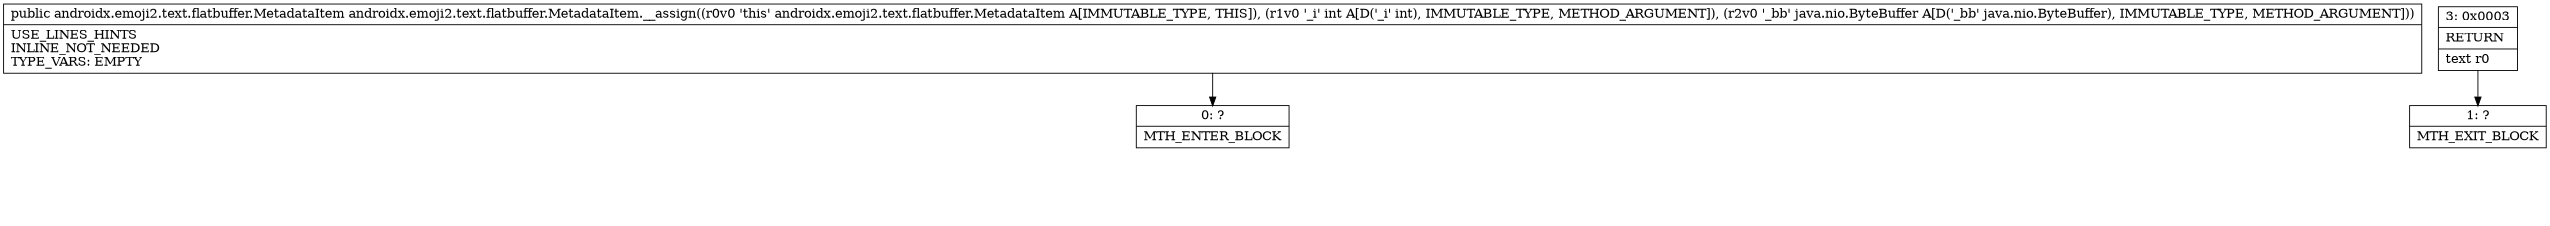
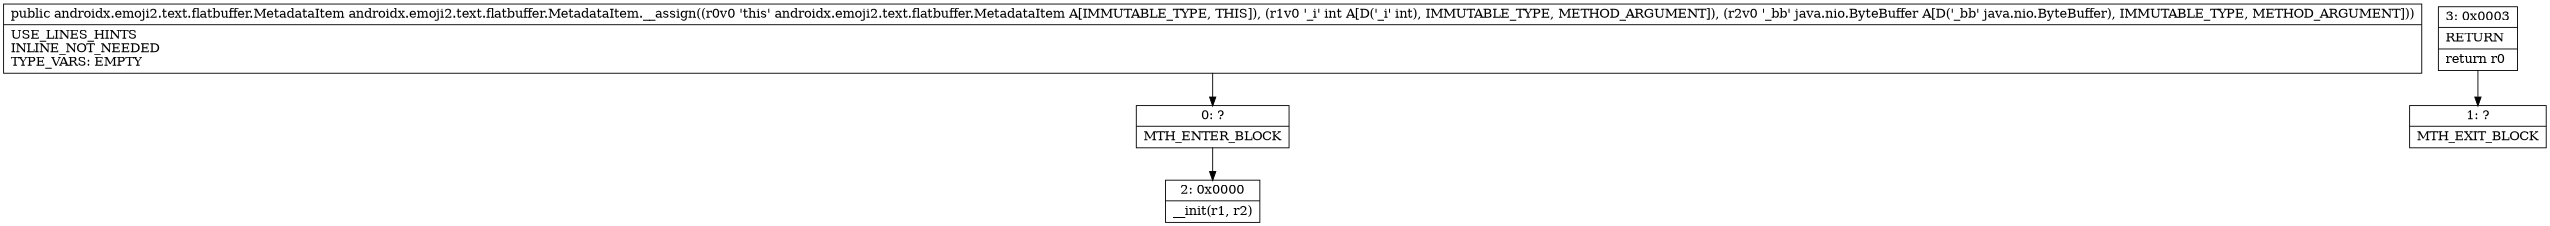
  digraph {
    node [shape=record]
    n1 [label="{0\:\ ?|MTH_ENTER_BLOCK\l}"]
-   n3 [label="{3\:\ 0x0003|RETURN\l|text r0\l}"]
+   n2 [label="{2\:\ 0x0000|__init(r1, r2)\l}"]
+   n3 [label="{3\:\ 0x0003|RETURN\l|return r0\l}"]
    n4 [label="{1\:\ ?|MTH_EXIT_BLOCK\l}"]
    n5 [label="{public androidx.emoji2.text.flatbuffer.MetadataItem androidx.emoji2.text.flatbuffer.MetadataItem.__assign((r0v0 'this' androidx.emoji2.text.flatbuffer.MetadataItem A[IMMUTABLE_TYPE, THIS]), (r1v0 '_i' int A[D('_i' int), IMMUTABLE_TYPE, METHOD_ARGUMENT]), (r2v0 '_bb' java.nio.ByteBuffer A[D('_bb' java.nio.ByteBuffer), IMMUTABLE_TYPE, METHOD_ARGUMENT]))  | USE_LINES_HINTS\lINLINE_NOT_NEEDED\lTYPE_VARS: EMPTY\l}"]
+   n1 -> n2
    n3 -> n4
    n5 -> n1
  }
